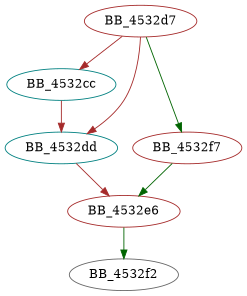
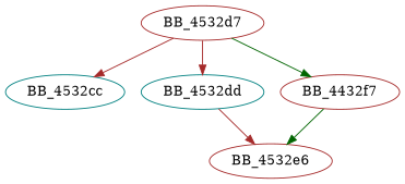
  digraph {
    node [color=brown]
    edge [color=brown]
    BB_4532cc [color=teal]
    BB_4532dd [color=teal]
    BB_4532d7
-   BB_4532f7
+   BB_4532f7 [label=BB_4432f7]
    BB_4532e6
-   BB_4532f2 [color=gray40]
-   BB_4532cc -> BB_4532dd
    BB_4532dd -> BB_4532e6
    BB_4532d7 -> BB_4532cc
    BB_4532d7 -> BB_4532dd
    BB_4532d7 -> BB_4532f7 [color=darkgreen]
    BB_4532f7 -> BB_4532e6 [color=darkgreen]
-   BB_4532e6 -> BB_4532f2 [color=darkgreen]
  }
